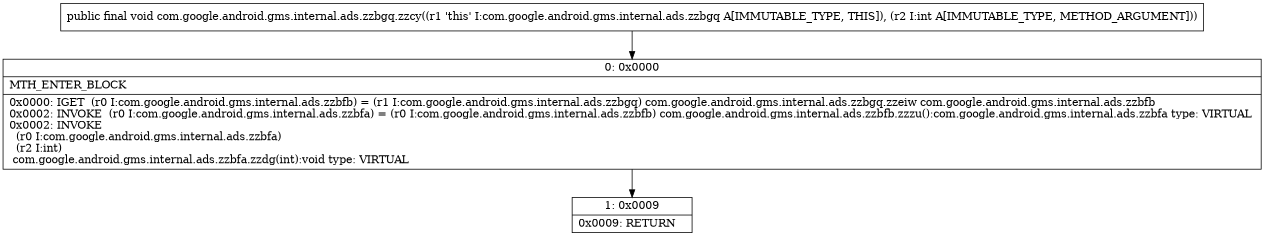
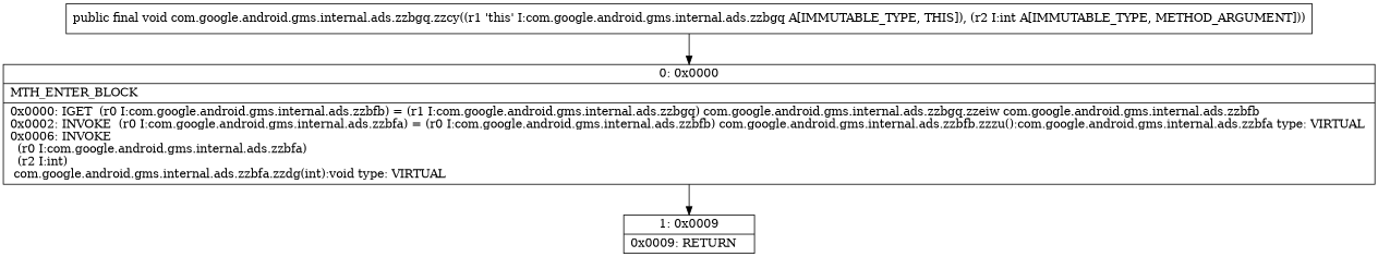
  digraph {
    node [shape=record]
-   n1 [label="{0\:\ 0x0000|MTH_ENTER_BLOCK\l|0x0000: IGET  (r0 I:com.google.android.gms.internal.ads.zzbfb) = (r1 I:com.google.android.gms.internal.ads.zzbgq) com.google.android.gms.internal.ads.zzbgq.zzeiw com.google.android.gms.internal.ads.zzbfb \l0x0002: INVOKE  (r0 I:com.google.android.gms.internal.ads.zzbfa) = (r0 I:com.google.android.gms.internal.ads.zzbfb) com.google.android.gms.internal.ads.zzbfb.zzzu():com.google.android.gms.internal.ads.zzbfa type: VIRTUAL \l0x0002: INVOKE  \l  (r0 I:com.google.android.gms.internal.ads.zzbfa)\l  (r2 I:int)\l com.google.android.gms.internal.ads.zzbfa.zzdg(int):void type: VIRTUAL \l}"]
+   n1 [label="{0\:\ 0x0000|MTH_ENTER_BLOCK\l|0x0000: IGET  (r0 I:com.google.android.gms.internal.ads.zzbfb) = (r1 I:com.google.android.gms.internal.ads.zzbgq) com.google.android.gms.internal.ads.zzbgq.zzeiw com.google.android.gms.internal.ads.zzbfb \l0x0002: INVOKE  (r0 I:com.google.android.gms.internal.ads.zzbfa) = (r0 I:com.google.android.gms.internal.ads.zzbfb) com.google.android.gms.internal.ads.zzbfb.zzzu():com.google.android.gms.internal.ads.zzbfa type: VIRTUAL \l0x0006: INVOKE  \l  (r0 I:com.google.android.gms.internal.ads.zzbfa)\l  (r2 I:int)\l com.google.android.gms.internal.ads.zzbfa.zzdg(int):void type: VIRTUAL \l}"]
    n2 [label="{1\:\ 0x0009|0x0009: RETURN   \l}"]
    n3 [label="{public final void com.google.android.gms.internal.ads.zzbgq.zzcy((r1 'this' I:com.google.android.gms.internal.ads.zzbgq A[IMMUTABLE_TYPE, THIS]), (r2 I:int A[IMMUTABLE_TYPE, METHOD_ARGUMENT])) }"]
    n1 -> n2
    n3 -> n1
  }
